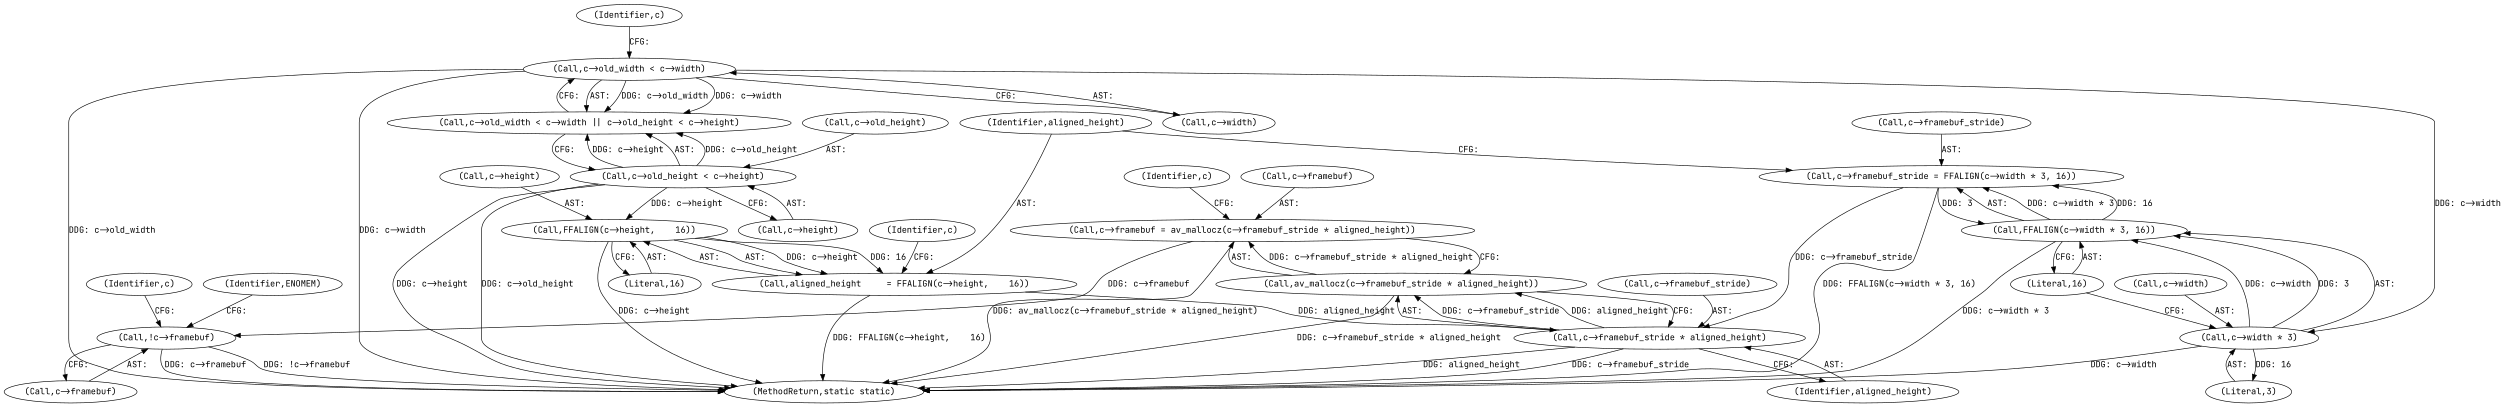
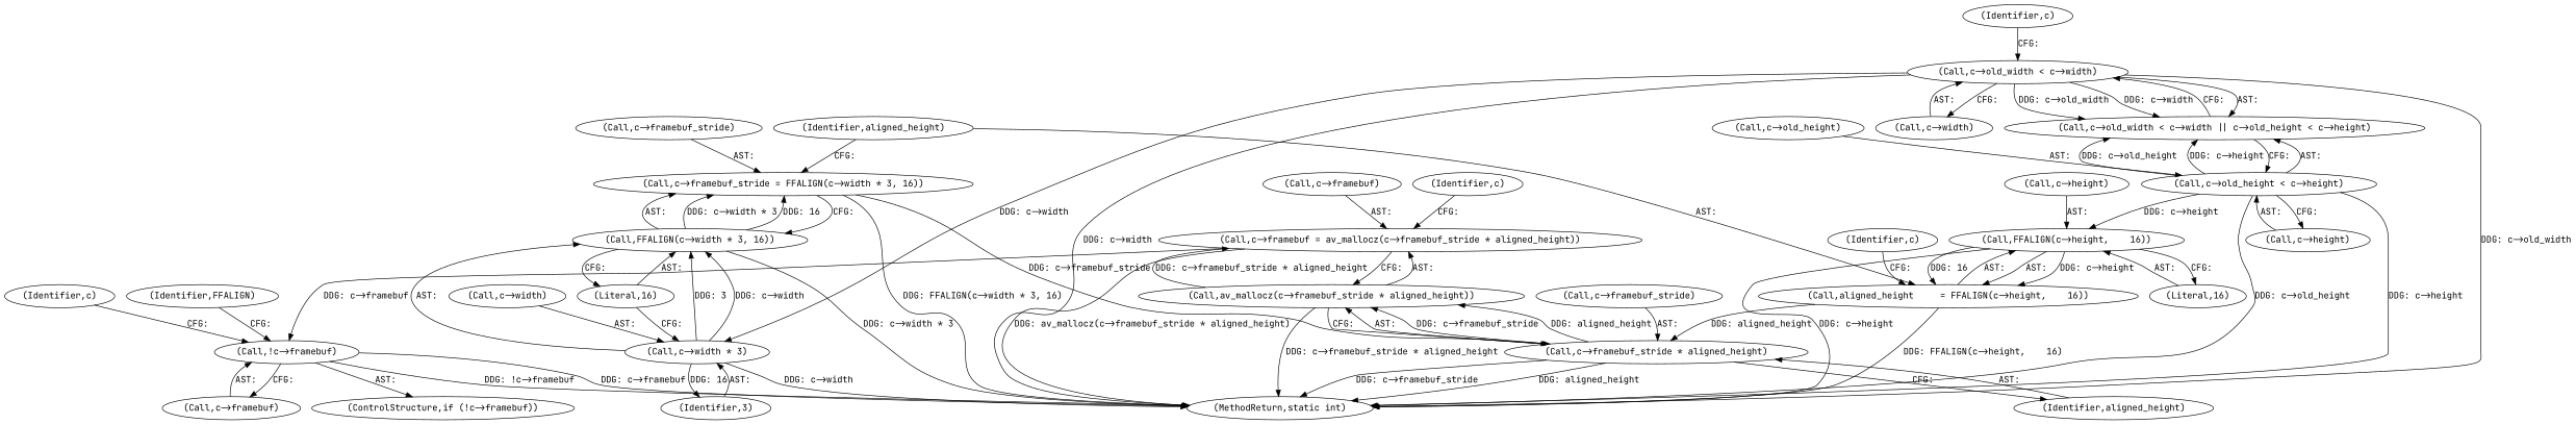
  digraph {
    fontname="JetBrains Mono"
    node [fontname="JetBrains Mono"]
    edge [fontname="JetBrains Mono"]
    n1 [label="(Call,c->framebuf = av_mallocz(c->framebuf_stride * aligned_height))"]
    n2 [label="(Call,av_mallocz(c->framebuf_stride * aligned_height))"]
    n3 [label="(Call,!c->framebuf)"]
-   n4 [label="(MethodReturn,static static)"]
+   n4 [label="(MethodReturn,static int)"]
    n5 [label="(Call,c->framebuf_stride * aligned_height)"]
    n6 [label="(Call,c->framebuf)"]
+   n7 [label="(ControlStructure,if (!c->framebuf))"]
    n8 [label="(Identifier,aligned_height)"]
    n9 [label="(Call,c->framebuf_stride = FFALIGN(c->width * 3, 16))"]
    n10 [label="(Call,FFALIGN(c->width * 3, 16))"]
    n11 [label="(Literal,16)"]
    n12 [label="(Call,c->width * 3)"]
-   n13 [label="(Literal,3)"]
+   n13 [label="(Identifier,3)"]
    n14 [label="(Call,c->old_width < c->width)"]
    n15 [label="(Call,c->width)"]
    n16 [label="(Call,c->old_width < c->width || c->old_height < c->height)"]
    n17 [label="(Call,c->old_height < c->height)"]
    n18 [label="(Call,aligned_height     = FFALIGN(c->height,    16))"]
    n19 [label="(Call,FFALIGN(c->height,    16))"]
    n20 [label="(Literal,16)"]
    n21 [label="(Call,c->height)"]
    n22 [label="(Identifier,c)"]
    n23 [label="(Identifier,c)"]
    n24 [label="(Call,c->old_height)"]
-   n25 [label="(Identifier,ENOMEM)"]
+   n25 [label="(Identifier,FFALIGN)"]
    n26 [label="(Identifier,c)"]
    n27 [label="(Call,c->height)"]
    n28 [label="(Call,c->framebuf_stride)"]
    n29 [label="(Identifier,aligned_height)"]
    n30 [label="(Identifier,c)"]
    n31 [label="(Call,c->framebuf)"]
    n32 [label="(Call,c->framebuf_stride)"]
    n33 [label="(Call,c->width)"]
    n1 -> n2 [label="CFG: "]
    n1 -> n3 [label="DDG: c->framebuf"]
    n1 -> n4 [label="DDG: av_mallocz(c->framebuf_stride * aligned_height)"]
    n2 -> n1 [label="AST: "]
    n2 -> n1 [label="DDG: c->framebuf_stride * aligned_height"]
    n2 -> n4 [label="DDG: c->framebuf_stride * aligned_height"]
    n2 -> n5 [label="CFG: "]
    n3 -> n4 [label="DDG: !c->framebuf"]
    n3 -> n4 [label="DDG: c->framebuf"]
    n3 -> n6 [label="CFG: "]
+   n3 -> n7 [label="AST: "]
    n5 -> n2 [label="AST: "]
    n5 -> n2 [label="DDG: c->framebuf_stride"]
    n5 -> n2 [label="DDG: aligned_height"]
    n5 -> n4 [label="DDG: aligned_height"]
    n5 -> n4 [label="DDG: c->framebuf_stride"]
    n5 -> n8 [label="CFG: "]
    n6 -> n3 [label="AST: "]
    n8 -> n5 [label="AST: "]
    n9 -> n4 [label="DDG: FFALIGN(c->width * 3, 16)"]
    n9 -> n5 [label="DDG: c->framebuf_stride"]
-   n9 -> n10 [label="DDG: 3"]
+   n9 -> n10 [label="CFG: "]
    n10 -> n4 [label="DDG: c->width * 3"]
    n10 -> n9 [label="AST: "]
    n10 -> n9 [label="DDG: c->width * 3"]
    n10 -> n9 [label="DDG: 16"]
    n10 -> n11 [label="CFG: "]
    n11 -> n10 [label="AST: "]
    n11 -> n12 [label="CFG: "]
    n12 -> n4 [label="DDG: c->width"]
    n12 -> n10 [label="AST: "]
    n12 -> n10 [label="DDG: c->width"]
    n12 -> n10 [label="DDG: 3"]
    n12 -> n13 [label="DDG: 16"]
    n13 -> n12 [label="AST: "]
    n14 -> n4 [label="DDG: c->old_width"]
    n14 -> n4 [label="DDG: c->width"]
    n14 -> n12 [label="DDG: c->width"]
    n14 -> n15 [label="CFG: "]
    n14 -> n16 [label="AST: "]
    n14 -> n16 [label="DDG: c->old_width"]
    n14 -> n16 [label="DDG: c->width"]
    n15 -> n14 [label="AST: "]
    n16 -> n14 [label="CFG: "]
    n16 -> n17 [label="CFG: "]
    n17 -> n4 [label="DDG: c->old_height"]
    n17 -> n4 [label="DDG: c->height"]
    n17 -> n16 [label="AST: "]
    n17 -> n16 [label="DDG: c->old_height"]
    n17 -> n16 [label="DDG: c->height"]
    n17 -> n19 [label="DDG: c->height"]
    n17 -> n21 [label="CFG: "]
    n18 -> n4 [label="DDG: FFALIGN(c->height,    16)"]
    n18 -> n5 [label="DDG: aligned_height"]
    n18 -> n19 [label="AST: "]
    n19 -> n4 [label="DDG: c->height"]
    n19 -> n18 [label="AST: "]
    n19 -> n18 [label="DDG: c->height"]
    n19 -> n18 [label="DDG: 16"]
    n19 -> n20 [label="CFG: "]
    n20 -> n19 [label="AST: "]
    n21 -> n17 [label="AST: "]
    n22 -> n1 [label="CFG: "]
    n23 -> n3 [label="CFG: "]
    n24 -> n17 [label="AST: "]
    n25 -> n3 [label="CFG: "]
    n26 -> n14 [label="CFG: "]
    n27 -> n19 [label="AST: "]
    n28 -> n5 [label="AST: "]
    n29 -> n9 [label="CFG: "]
    n29 -> n18 [label="AST: "]
    n30 -> n18 [label="CFG: "]
    n31 -> n1 [label="AST: "]
    n32 -> n9 [label="AST: "]
    n33 -> n12 [label="AST: "]
  }
